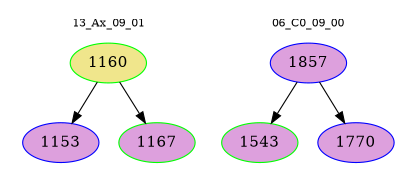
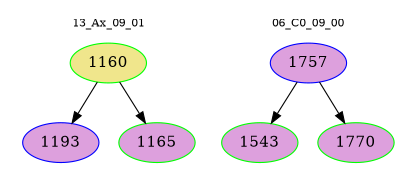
  digraph {
    node [color=green fillcolor=plum style=filled]
    edge [color=black]
    n1 [fillcolor=khaki label=1160]
-   n2 [color=blue label=1153]
-   n3 [label=1167]
-   n4 [color=blue label=1857]
+   n2 [color=blue label=1193]
+   n3 [label=1165]
+   n4 [color=blue label=1757]
    n5 [label=1543]
-   n6 [color=blue label=1770]
+   n6 [label=1770]
    subgraph cluster_1 {
      color=white
      fontsize=10
      label="13_Ax_09_01"
      n1
      n2
      n3
    }
    subgraph cluster_2 {
      color=white
      fontsize=10
      label="06_C0_09_00"
      n4
      n5
      n6
    }
    n1 -> n2
    n1 -> n3
    n4 -> n5
    n4 -> n6
  }
